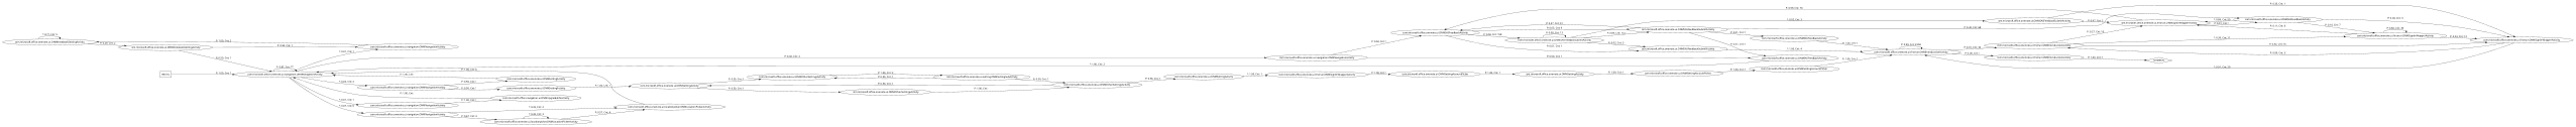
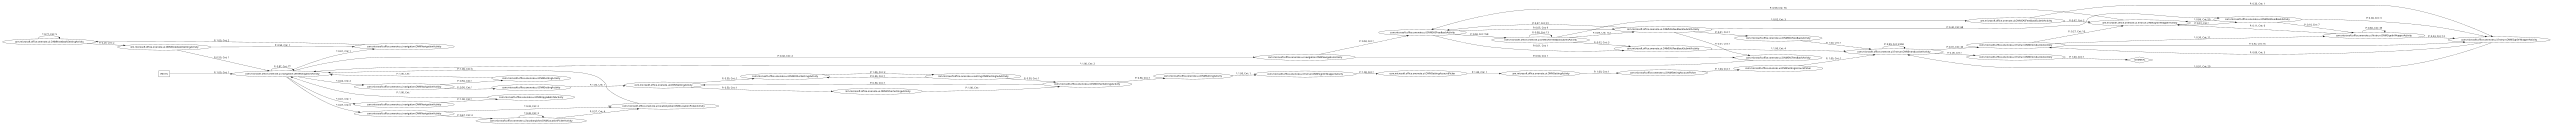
  digraph {
    rankdir=LR
    fontname="Noto Sans"
    node [fontname="Noto Sans"]
    edge [fontname="Noto Sans"]
    n1 [label="com.microsoft.office.onenote.ui.ONMNotebookSettingActivity"]
    n2 [label="com.microsoft.office.onenote.ui.ONMNotebookSettingActivity"]
    n3 [label="com.microsoft.office.onenote.ui.navigation.ONMNavigationActivity"]
    n4 [label="com.microsoft.office.onenote.ui.navigation.ONMNavigationActivity"]
    n5 [label="com.microsoft.office.onenote.ui.ONMOtherSettingsActivity"]
    n6 [label="com.microsoft.office.onenote.ui.ONMOtherSettingsActivity"]
    n7 [label="com.microsoft.office.onenote.ui.ONMOtherSettingsActivity"]
    n8 [label="com.microsoft.office.onenote.ui.setting.ONMSettingSubActivity"]
    n9 [label="com.microsoft.office.onenote.ui.ONMSettingActivity"]
    n10 [label="com.microsoft.office.onenote.ui.ONMSettingActivity"]
    n11 [label="com.microsoft.office.onenote.ui.ONMSASFeedbackActivity"]
    n12 [label="com.microsoft.office.onenote.ui.firstrun.ONMIntroductionActivity"]
    n13 [label="com.microsoft.office.onenote.ui.ONMSASFeedbackActivity"]
    n14 [label="com.microsoft.office.onenote.ui.ONMSASFeedbackActivity"]
    n15 [label="com.microsoft.office.onenote.ui.ONMSASFeedbackSubmitActivity"]
    n16 [label="com.microsoft.office.onenote.ui.ONMSASFeedbackSubmitActivity"]
    n17 [label="com.microsoft.office.onenote.ui.ONMSASFeedbackSubmitActivity"]
    n18 [label="com.microsoft.office.onenote.ui.ONMSASFeedbackActivity"]
    n19 [label="com.microsoft.office.onenote.ui.firstrun.ONMSignInWrapperActivity"]
    n20 [label="com.microsoft.office.onenote.ui.firstrun.ONMSignInWrapperActivity"]
    n21 [label="com.microsoft.office.onenote.ui.firstrun.ONMSignInWrapperActivity"]
    n22 [label="com.microsoft.office.onenote.ui.ONMSASFeedbackSubmitActivity"]
    n23 [label="com.microsoft.office.onenote.ui.ONMSettingAccountPicker"]
    n24 [label="com.microsoft.office.onenote.ui.ONMSettingAccountPicker"]
    n25 [label="com.microsoft.office.onenote.ui.ONMSettingAccountPicker"]
    n26 [label="com.microsoft.office.onenote.ui.ONMSettingActivity"]
    n27 [label="com.microsoft.office.onenote.ui.ONMSettingActivity"]
    n28 [label="com.microsoft.office.onenote.ui.firstrun.ONMSignInWrapperActivity"]
    n29 [label="com.microsoft.office.onenote.ui.ONMSettingActivity"]
-   n30 [label="com.microsoft.office.navigation.ui.ONMUpgradeInfoActivity"]
+   n30 [label="com.microsoft.office.onenote.ui.ONMUpgradeInfoActivity"]
    n31 [label="com.microsoft.office.onenote.ui.firstrun.ONMIntroductionActivity"]
    n32 [label=TERMINAL shape=diamond]
    n33 [label="com.microsoft.office.onenote.ui.firstrun.ONMIntroductionActivity"]
    n34 [label="com.microsoft.office.onenote.ui.locationpicker.ONMLocationPickerActivity"]
    n35 [label="com.microsoft.office.onenote.ui.locationpicker.ONMLocationPickerActivity"]
    n36 [label="com.microsoft.office.onenote.ui.navigation.ONMNavigationActivity"]
    n37 [label="com.microsoft.office.onenote.ui.navigation.ONMNavigationActivity"]
    n38 [label="com.microsoft.office.onenote.ui.navigation.ONMNavigationActivity"]
    n39 [label="com.microsoft.office.onenote.ui.navigation.ONMNavigationActivity"]
    n40 [label=INITIAL shape=box]
    n1 -> n1 [label="P: 0.71, Cnt: 5"]
    n1 -> n2 [label="P: 0.29, Cnt: 2"]
    n2 -> n3 [label="P: 0.50, Cnt: 1"]
    n2 -> n4 [label="P: 0.50, Cnt: 1"]
    n3 -> n1 [label="P: 1.00, Cnt: 2"]
    n4 -> n3 [label="P: 0.01, Cnt: 1"]
    n4 -> n4 [label="P: 0.87, Cnt: 77"]
    n4 -> n36 [label="P: 0.01, Cnt: 1"]
    n4 -> n37 [label="P: 0.02, Cnt: 2"]
    n4 -> n38 [label="P: 0.02, Cnt: 2"]
    n4 -> n39 [label="P: 0.07, Cnt: 6"]
    n5 -> n6 [label="P: 1.00, Cnt: 1"]
    n6 -> n9 [label="P: 0.50, Cnt: 1"]
    n6 -> n10 [label="P: 0.50, Cnt: 1"]
    n7 -> n8 [label="P: 1.00, Cnt: 2"]
    n8 -> n6 [label="P: 0.50, Cnt: 1"]
    n8 -> n7 [label="P: 0.50, Cnt: 1"]
    n9 -> n28 [label="P: 1.00, Cnt: 1"]
    n10 -> n5 [label="P: 0.50, Cnt: 1"]
    n10 -> n7 [label="P: 0.50, Cnt: 1"]
    n11 -> n12 [label="P: 1.00, Cnt: 1"]
    n12 -> n12 [label="P: 0.99, Cnt: 2304"]
    n12 -> n31 [label="P: 0.00, Cnt: 1"]
    n12 -> n33 [label="P: 0.01, Cnt: 34"]
    n13 -> n4 [label="P: 1.00, Cnt: 2"]
    n14 -> n15 [label="P: 0.01, Cnt: 1"]
    n14 -> n16 [label="P: 0.05, Cnt: 9"]
    n14 -> n17 [label="P: 0.94, Cnt: 158"]
    n15 -> n12 [label="P: 1.00, Cnt: 4"]
    n16 -> n11 [label="P: 0.01, Cnt: 1"]
    n16 -> n13 [label="P: 0.01, Cnt: 1"]
    n16 -> n14 [label="P: 0.57, Cnt: 91"]
    n16 -> n18 [label="P: 0.42, Cnt: 68"]
    n17 -> n15 [label="P: 0.02, Cnt: 3"]
    n17 -> n16 [label="P: 0.89, Cnt: 152"]
    n17 -> n17 [label="P: 0.08, Cnt: 13"]
    n17 -> n22 [label="P: 0.02, Cnt: 3"]
    n18 -> n19 [label="P: 0.86, Cnt: 59"]
    n18 -> n20 [label="P: 0.04, Cnt: 3"]
    n18 -> n21 [label="P: 0.10, Cnt: 7"]
    n19 -> n14 [label="P: 0.99, Cnt: 76"]
    n19 -> n18 [label="P: 0.01, Cnt: 1"]
    n20 -> n12 [label="P: 0.91, Cnt: 29"]
    n20 -> n33 [label="P: 0.09, Cnt: 3"]
    n21 -> n19 [label="P: 0.11, Cnt: 6"]
    n21 -> n20 [label="P: 0.23, Cnt: 12"]
    n21 -> n21 [label="P: 0.66, Cnt: 35"]
    n22 -> n19 [label="P: 0.67, Cnt: 2"]
    n22 -> n20 [label="P: 0.33, Cnt: 1"]
    n23 -> n24 [label="P: 1.00, Cnt: 1"]
    n24 -> n12 [label="P: 1.00, Cnt: 1"]
    n25 -> n26 [label="P: 1.00, Cnt: 1"]
    n26 -> n23 [label="P: 1.00, Cnt: 1"]
    n27 -> n10 [label="P: 1.00, Cnt: 1"]
    n28 -> n25 [label="P: 1.00, Cnt: 1"]
    n29 -> n4 [label="P: 1.00, Cnt: 1"]
    n30 -> n4 [label="P: 1.00, Cnt: 1"]
    n31 -> n32 [label="P: 1.00, Cnt: 1"]
    n33 -> n19 [label="P: 0.27, Cnt: 10"]
    n33 -> n20 [label="P: 0.43, Cnt: 16"]
    n33 -> n21 [label="P: 0.30, Cnt: 11"]
    n34 -> n4 [label="P: 1.00, Cnt: 6"]
    n35 -> n34 [label="P: 0.57, Cnt: 4"]
    n35 -> n35 [label="P: 0.43, Cnt: 3"]
    n36 -> n30 [label="P: 1.00, Cnt: 1"]
    n37 -> n13 [label="P: 0.50, Cnt: 1"]
    n37 -> n14 [label="P: 0.50, Cnt: 1"]
    n38 -> n27 [label="P: 0.50, Cnt: 1"]
    n38 -> n29 [label="P: 0.50, Cnt: 1"]
    n39 -> n34 [label="P: 0.33, Cnt: 2"]
    n39 -> n35 [label="P: 0.67, Cnt: 4"]
    n40 -> n4 [label="P: 1.00, Cnt: 1"]
  }
